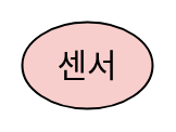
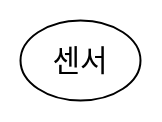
  <mxCell id="0" />
  <mxCell id="1" parent="0" />
- <mxCell id="2" value="센서" style="ellipse;whiteSpace=wrap;html=1;strokeWidth=2;fontSize=30;fillColor=#f8cecc;" vertex="1" parent="1"><mxGeometry x="20" y="20" width="120" height="80" as="geometry" /></mxCell>
+ <mxCell id="2" value="센서" style="ellipse;whiteSpace=wrap;html=1;strokeWidth=2;fontSize=30;" vertex="1" parent="1"><mxGeometry x="20" y="20" width="120" height="80" as="geometry" /></mxCell>
